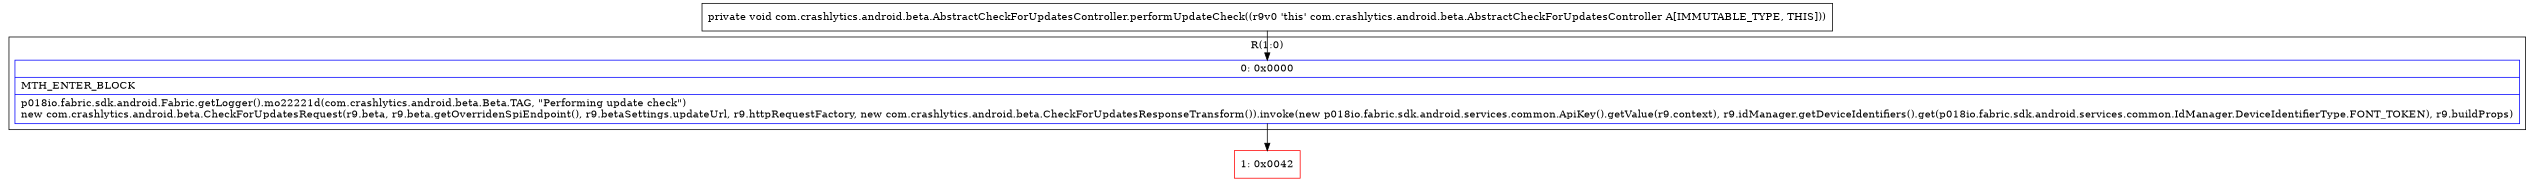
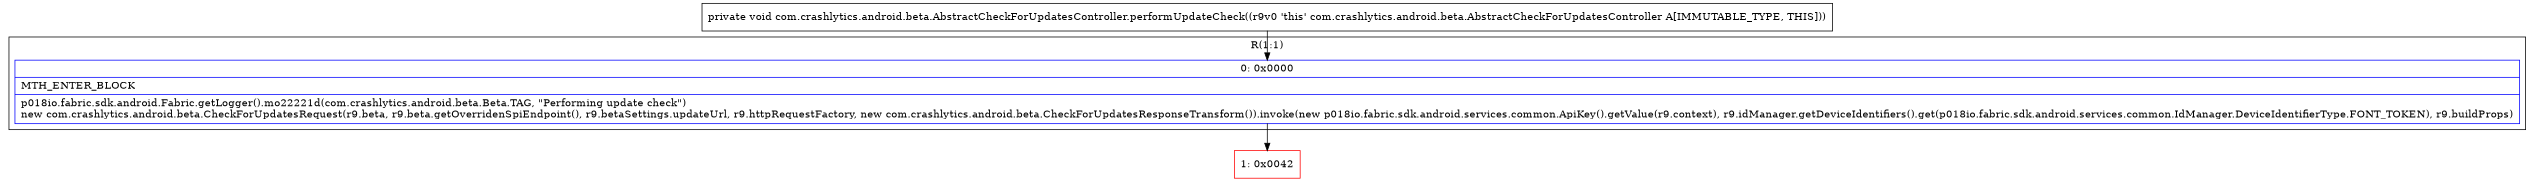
  digraph {
    node [shape=record]
    n1 [color=blue label="{0\:\ 0x0000|MTH_ENTER_BLOCK\l|p018io.fabric.sdk.android.Fabric.getLogger().mo22221d(com.crashlytics.android.beta.Beta.TAG, \"Performing update check\")\lnew com.crashlytics.android.beta.CheckForUpdatesRequest(r9.beta, r9.beta.getOverridenSpiEndpoint(), r9.betaSettings.updateUrl, r9.httpRequestFactory, new com.crashlytics.android.beta.CheckForUpdatesResponseTransform()).invoke(new p018io.fabric.sdk.android.services.common.ApiKey().getValue(r9.context), r9.idManager.getDeviceIdentifiers().get(p018io.fabric.sdk.android.services.common.IdManager.DeviceIdentifierType.FONT_TOKEN), r9.buildProps)\l}"]
    n2 [color=red label="{1\:\ 0x0042}"]
    n3 [label="{private void com.crashlytics.android.beta.AbstractCheckForUpdatesController.performUpdateCheck((r9v0 'this' com.crashlytics.android.beta.AbstractCheckForUpdatesController A[IMMUTABLE_TYPE, THIS])) }"]
    subgraph cluster_1 {
-     label="R(1:0)"
+     label="R(1:1)"
      n1
    }
    n1 -> n2
    n3 -> n1
  }
